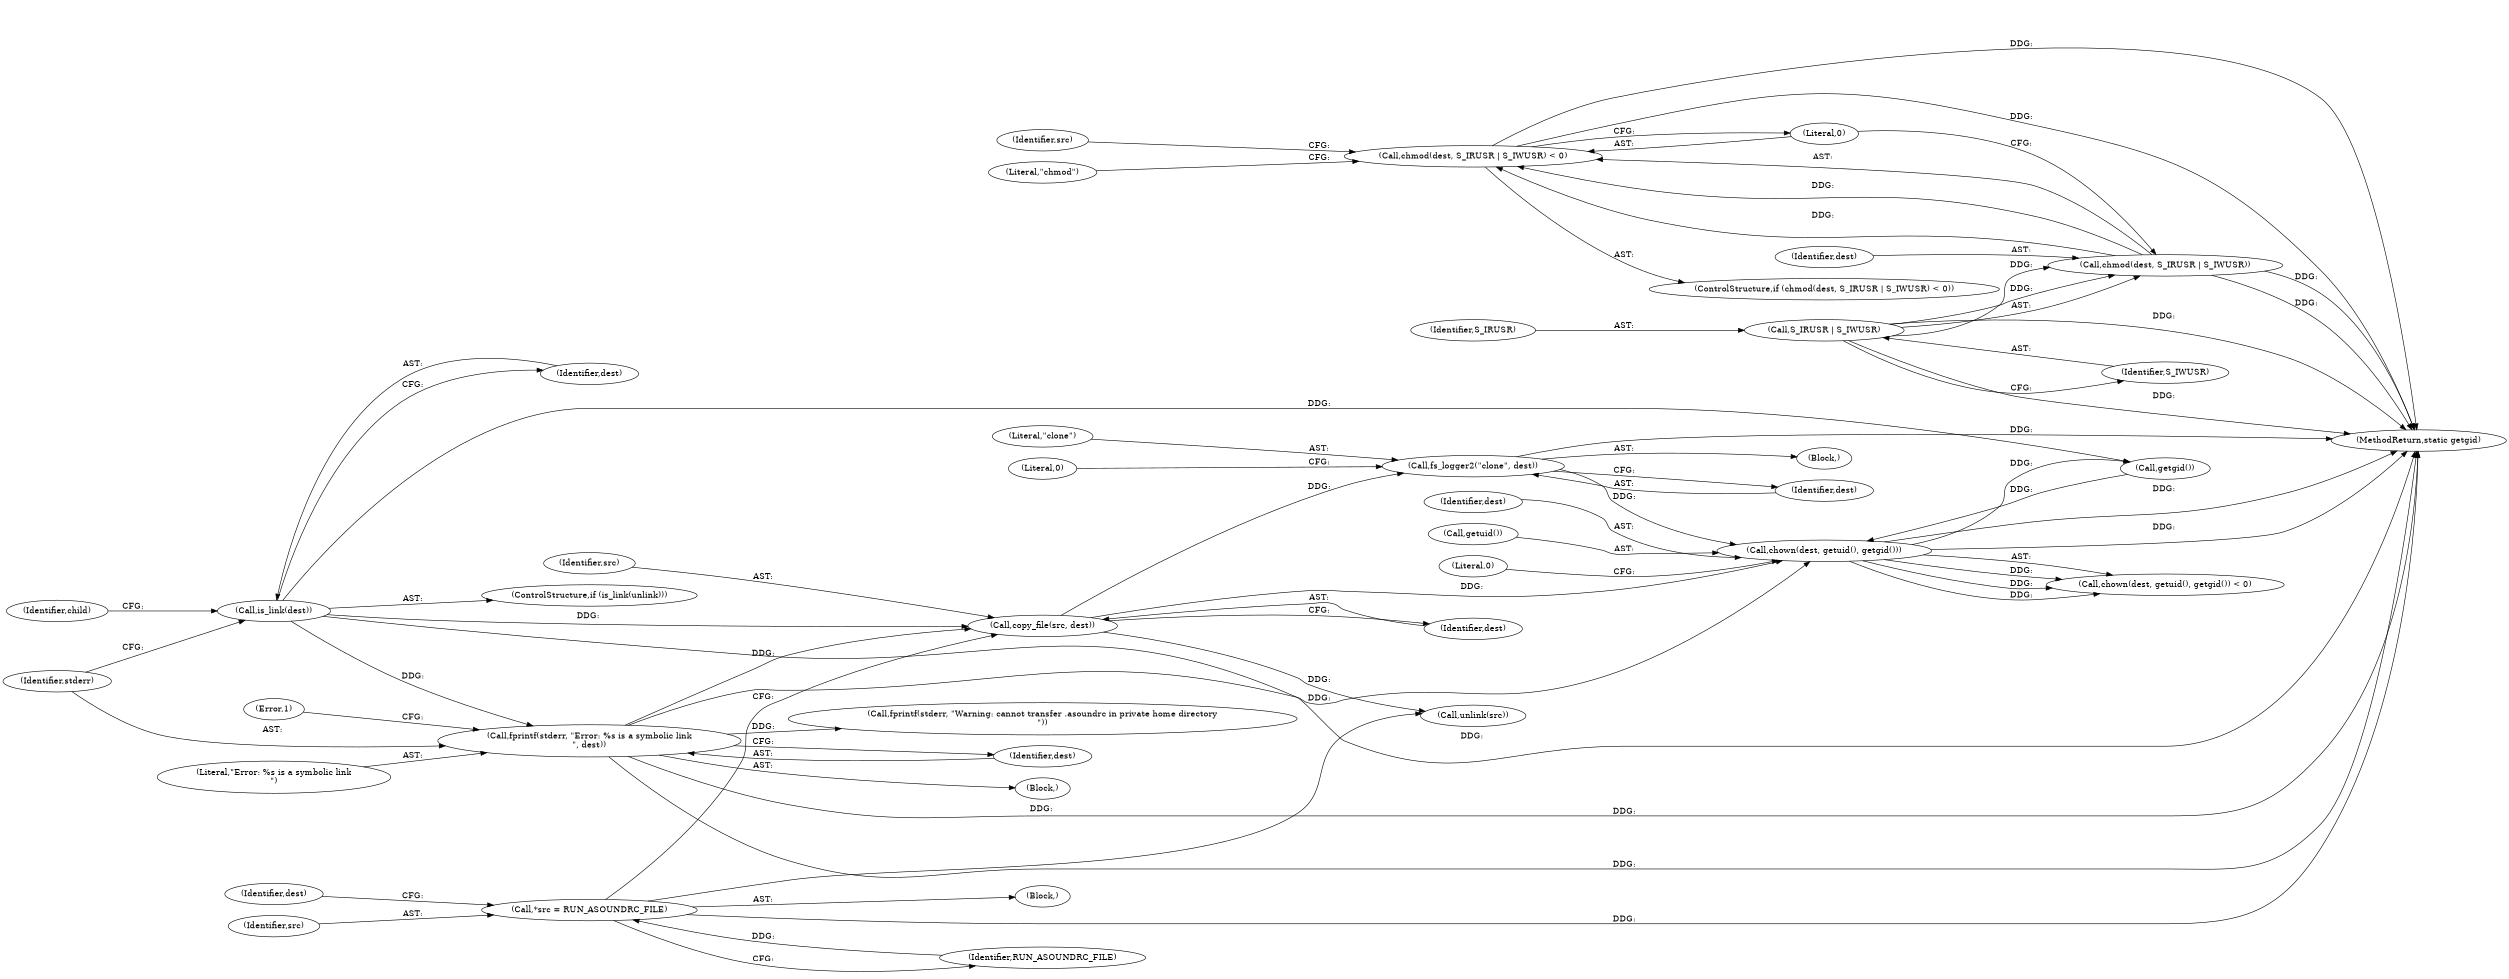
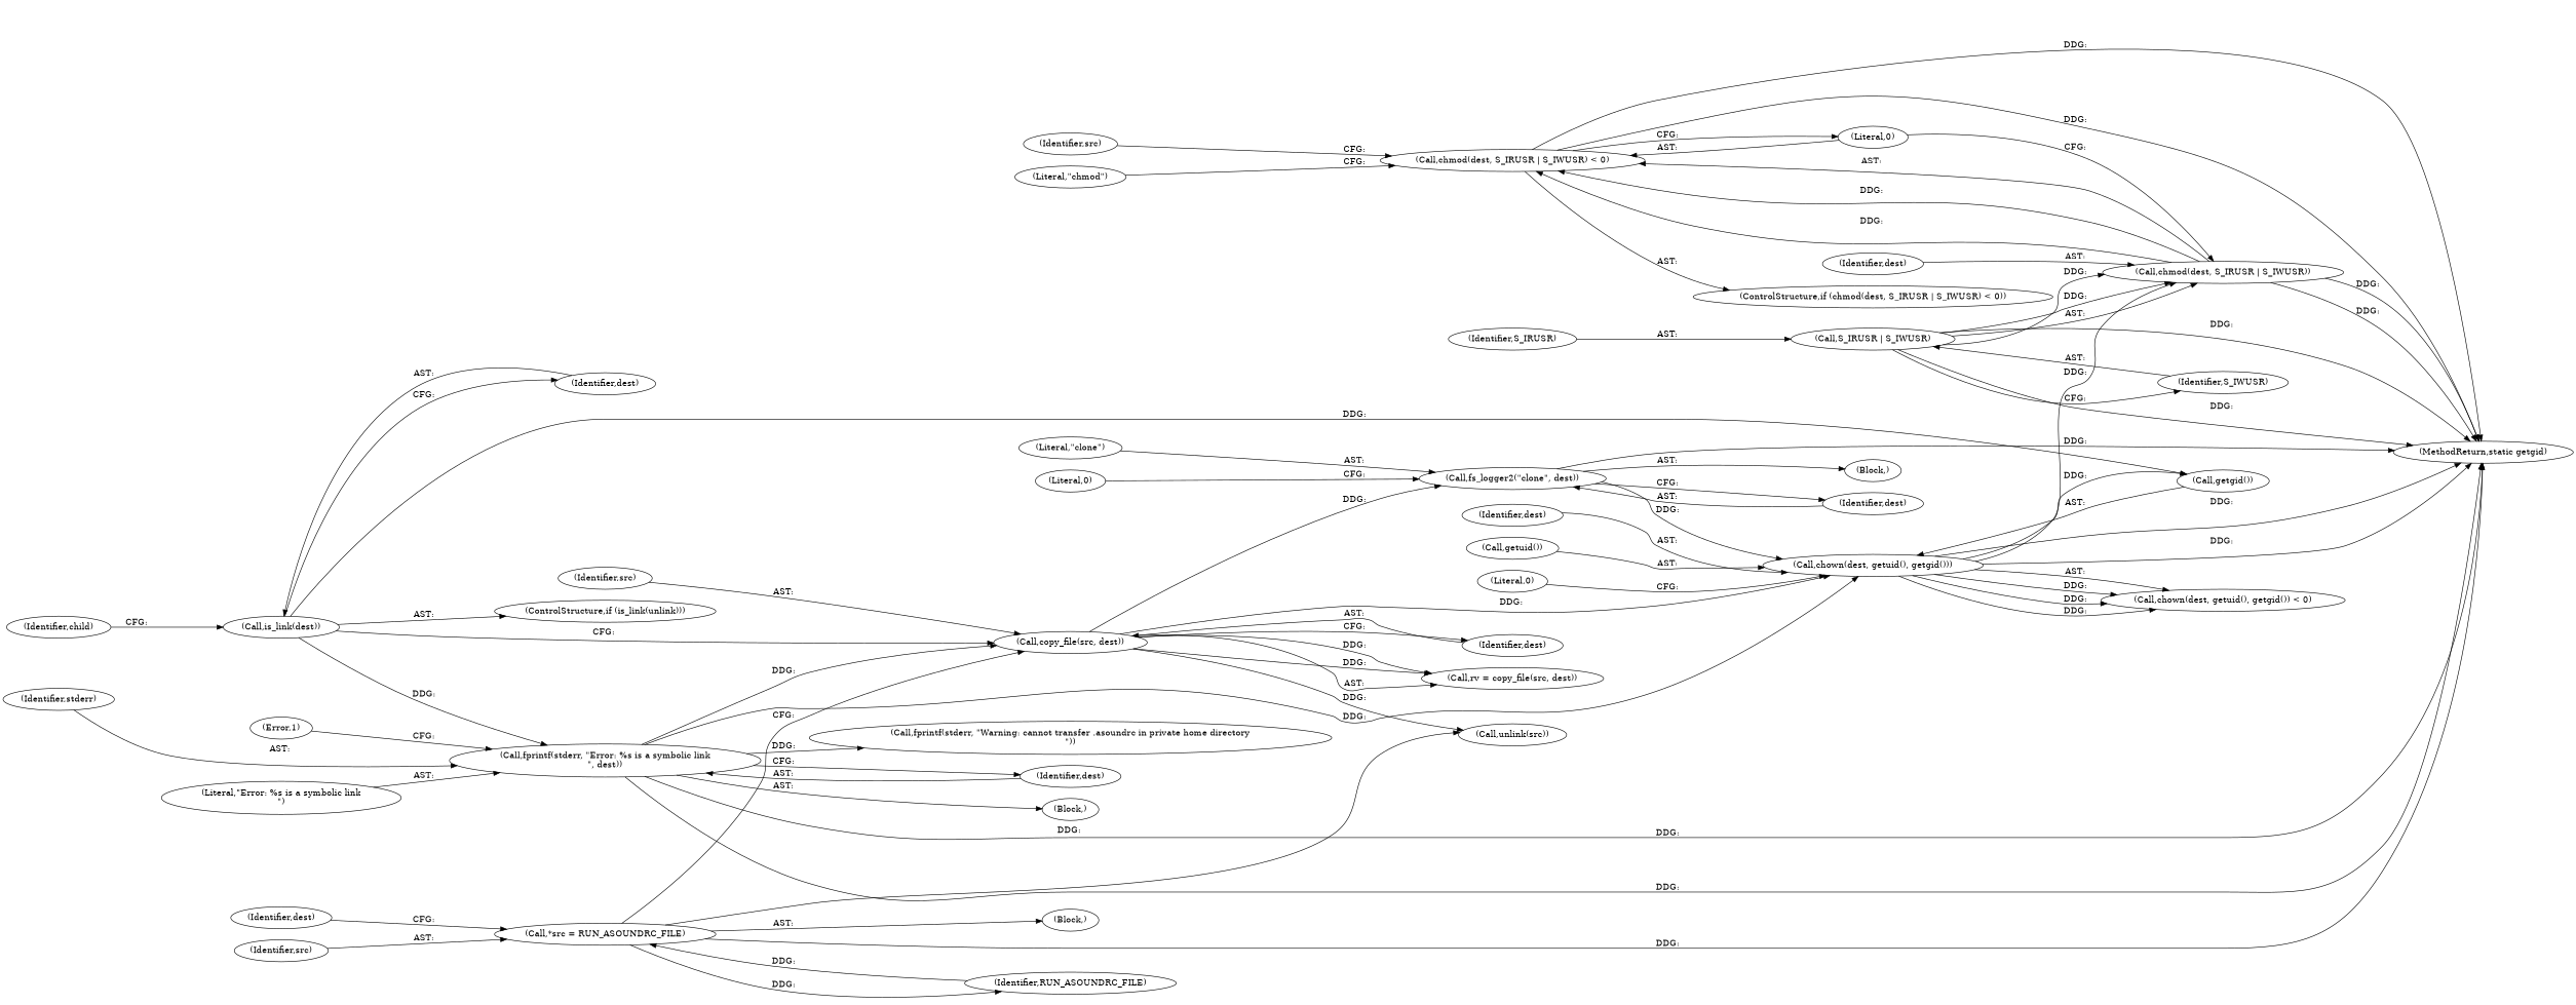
  digraph {
    rankdir=LR
    n1 [label="(Call,chmod(dest, S_IRUSR | S_IWUSR) < 0)"]
    n2 [label="(Literal,0)"]
    n3 [label="(MethodReturn,static getgid)"]
    n4 [label="(ControlStructure,if (chmod(dest, S_IRUSR | S_IWUSR) < 0))"]
    n5 [label="(Call,chmod(dest, S_IRUSR | S_IWUSR))"]
    n6 [label="(Call,S_IRUSR | S_IWUSR)"]
    n7 [label="(Identifier,S_IWUSR)"]
    n8 [label="(Call,chown(dest, getuid(), getgid()))"]
    n9 [label="(Call,chown(dest, getuid(), getgid()) < 0)"]
    n10 [label="(Call,getgid())"]
    n11 [label="(Call,is_link(dest))"]
    n12 [label="(Call,copy_file(src, dest))"]
    n13 [label="(Call,fprintf(stderr, \"Error: %s is a symbolic link\n\", dest))"]
    n14 [label="(Identifier,dest)"]
    n15 [label="(ControlStructure,if (is_link(unlink)))"]
    n16 [label="(Call,fs_logger2(\"clone\", dest))"]
    n17 [label="(Call,unlink(src))"]
+   n18 [label="(Call,rv = copy_file(src, dest))"]
    n19 [label="(Identifier,dest)"]
    n20 [label="(Block,)"]
    n21 [label="(Call,fprintf(stderr, \"Warning: cannot transfer .asoundrc in private home directory\n\"))"]
    n22 [label="(Identifier,dest)"]
    n23 [label="(Identifier,dest)"]
    n24 [label="(Block,)"]
    n25 [label="(Call,*src = RUN_ASOUNDRC_FILE)"]
    n26 [label="(Identifier,RUN_ASOUNDRC_FILE)"]
    n27 [label="(Block,)"]
    n28 [label="(Identifier,dest)"]
    n29 [label="(Identifier,child)"]
    n30 [label="(Identifier,src)"]
    n31 [label="(Identifier,S_IRUSR)"]
    n32 [label="(Identifier,src)"]
    n33 [label="(Identifier,dest)"]
    n34 [label="(Call,getuid())"]
    n35 [label="(Identifier,src)"]
    n36 [label="(Literal,\"clone\")"]
    n37 [label="(Literal,\"Error: %s is a symbolic link\n\")"]
    n38 [label="(Identifier,stderr)"]
    n39 [label="(Error,1)"]
    n40 [label="(Literal,0)"]
    n41 [label="(Identifier,dest)"]
    n42 [label="(Literal,\"chmod\")"]
    n43 [label="(Literal,0)"]
    n1 -> n2 [label="CFG: "]
    n1 -> n3 [label="DDG: "]
    n1 -> n3 [label="DDG: "]
    n1 -> n4 [label="AST: "]
    n2 -> n1 [label="AST: "]
    n2 -> n5 [label="CFG: "]
    n5 -> n1 [label="AST: "]
    n5 -> n1 [label="DDG: "]
    n5 -> n1 [label="DDG: "]
    n5 -> n3 [label="DDG: "]
    n5 -> n3 [label="DDG: "]
    n6 -> n3 [label="DDG: "]
    n6 -> n3 [label="DDG: "]
    n6 -> n5 [label="AST: "]
    n6 -> n5 [label="DDG: "]
    n6 -> n5 [label="DDG: "]
    n6 -> n7 [label="CFG: "]
    n7 -> n6 [label="AST: "]
    n8 -> n3 [label="DDG: "]
    n8 -> n3 [label="DDG: "]
+   n8 -> n5 [label="DDG: "]
    n8 -> n9 [label="AST: "]
    n8 -> n9 [label="DDG: "]
    n8 -> n9 [label="DDG: "]
    n8 -> n9 [label="DDG: "]
    n8 -> n10 [label="DDG: "]
-   n10 -> n8 [label="DDG: "]
-   n11 -> n3 [label="DDG: "]
+   n10 -> n8 [label="AST: "]
    n11 -> n10 [label="DDG: "]
-   n11 -> n12 [label="DDG: "]
+   n11 -> n12 [label="CFG: "]
    n11 -> n13 [label="DDG: "]
    n11 -> n14 [label="CFG: "]
    n11 -> n15 [label="AST: "]
    n12 -> n8 [label="DDG: "]
    n12 -> n16 [label="DDG: "]
    n12 -> n17 [label="DDG: "]
+   n12 -> n18 [label="AST: "]
+   n12 -> n18 [label="DDG: "]
+   n12 -> n18 [label="DDG: "]
    n12 -> n19 [label="CFG: "]
    n13 -> n3 [label="DDG: "]
    n13 -> n3 [label="DDG: "]
    n13 -> n8 [label="DDG: "]
    n13 -> n12 [label="DDG: "]
    n13 -> n20 [label="AST: "]
    n13 -> n21 [label="DDG: "]
    n13 -> n22 [label="CFG: "]
    n14 -> n11 [label="AST: "]
    n16 -> n3 [label="DDG: "]
    n16 -> n8 [label="DDG: "]
    n16 -> n23 [label="CFG: "]
    n16 -> n24 [label="AST: "]
    n19 -> n12 [label="AST: "]
    n22 -> n13 [label="AST: "]
    n23 -> n16 [label="AST: "]
    n25 -> n3 [label="DDG: "]
    n25 -> n12 [label="CFG: "]
    n25 -> n17 [label="DDG: "]
-   n25 -> n26 [label="CFG: "]
+   n25 -> n26 [label="DDG: "]
    n25 -> n27 [label="AST: "]
    n26 -> n25 [label="DDG: "]
    n28 -> n8 [label="AST: "]
    n29 -> n11 [label="CFG: "]
    n30 -> n1 [label="CFG: "]
    n31 -> n6 [label="AST: "]
    n32 -> n12 [label="AST: "]
    n33 -> n5 [label="AST: "]
    n34 -> n8 [label="AST: "]
    n35 -> n25 [label="AST: "]
    n36 -> n16 [label="AST: "]
    n37 -> n13 [label="AST: "]
-   n38 -> n11 [label="CFG: "]
    n38 -> n13 [label="AST: "]
    n39 -> n13 [label="CFG: "]
    n40 -> n8 [label="CFG: "]
    n41 -> n25 [label="CFG: "]
    n42 -> n1 [label="CFG: "]
    n43 -> n16 [label="CFG: "]
  }
